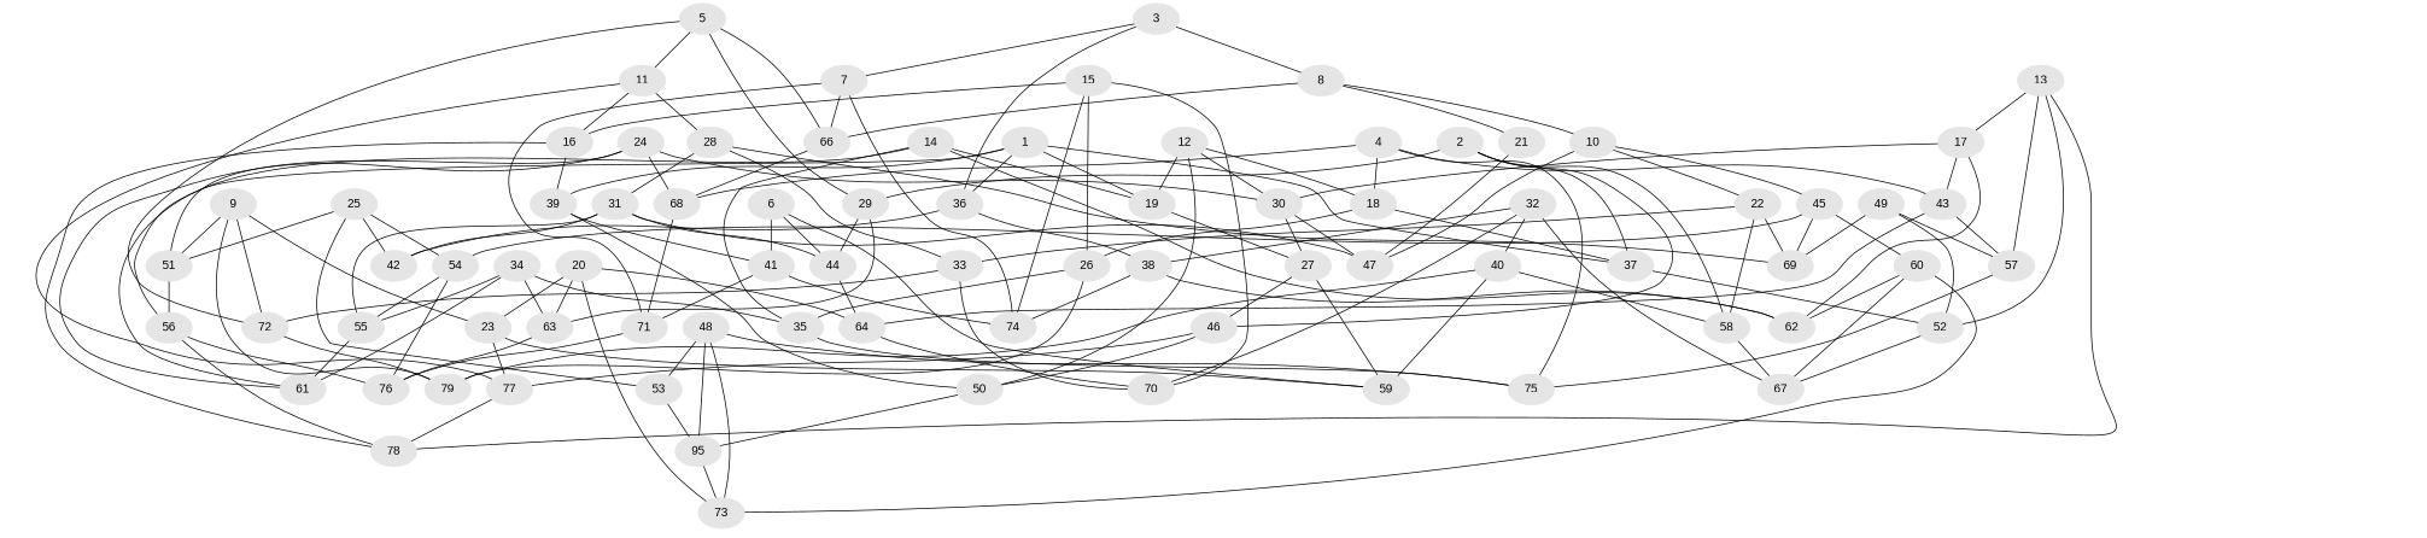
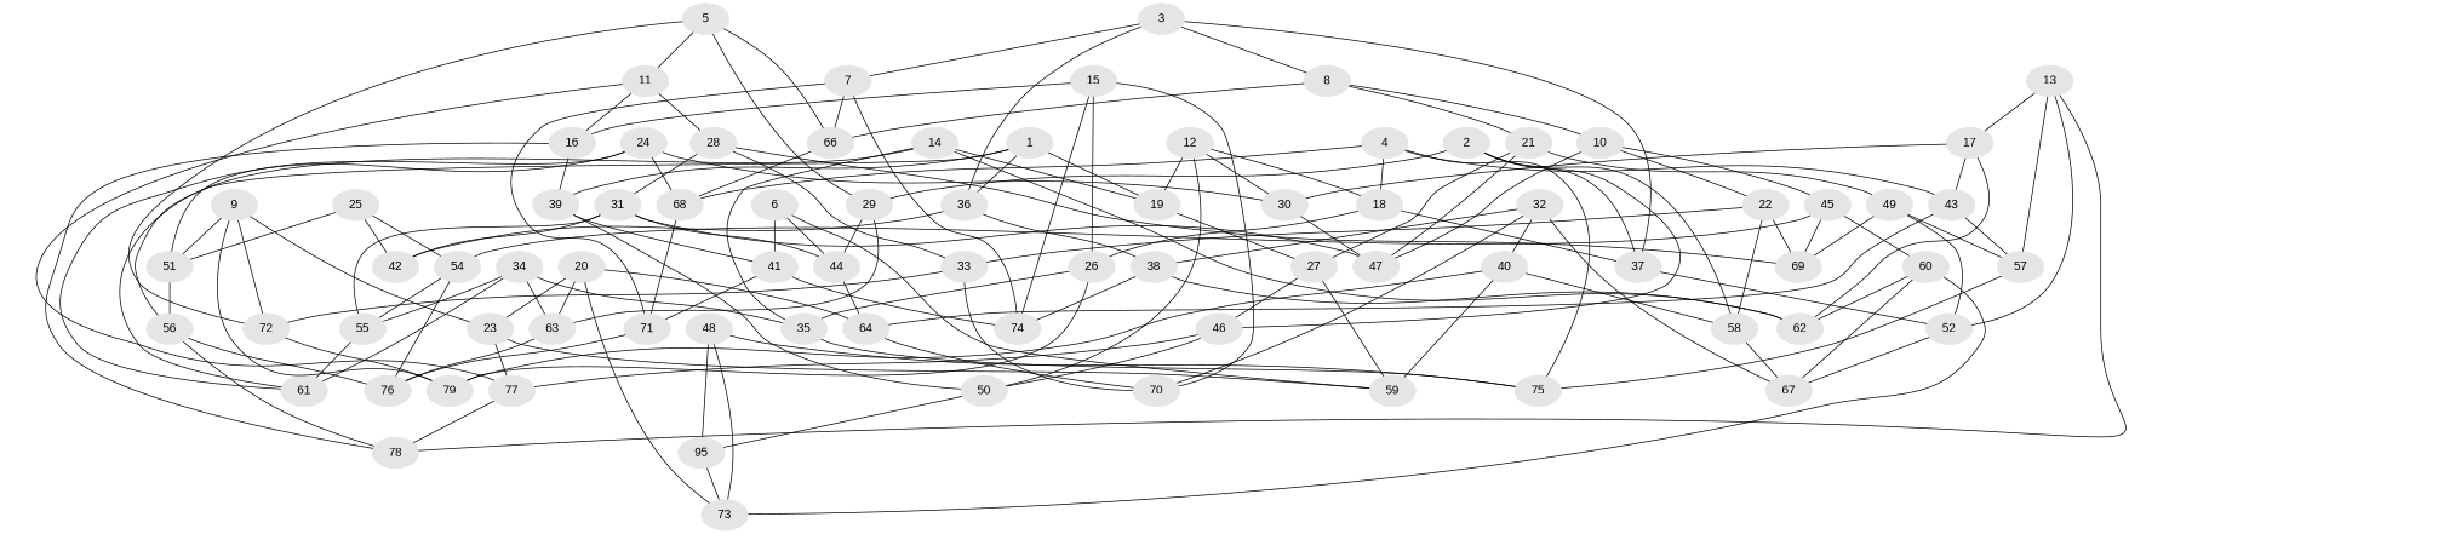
  graph {
    fontname="Liberation Sans"
    node [color=gray90 fontname="Liberation Sans" style=filled]
    edge [fontname="Liberation Sans"]
    1
    19
    36
    39
    61
    27
    42
    38
    41
    50
    2
    29
    37
    46
    58
    44
    63
    52
    77
    67
    3
    7
    8
    66
    71
    74
    10
    21
    4
    18
    43
    68
    75
    26
    57
    64
    5
    11
    72
    16
    28
    79
    6
    59
    n45 [label=95]
-   53
    76
    22
    45
    47
    49
    9
    23
    51
    56
    33
    69
    54
    60
    78
    31
    12
    30
    13
    17
    62
    14
    35
    15
    70
    20
    73
    24
    25
    55
    32
    40
    34
    48
    1 -- 19
    1 -- 36
    1 -- 39
    1 -- 61
    19 -- 27
    36 -- 42
    36 -- 38
    39 -- 41
    39 -- 50
    27 -- 46
    27 -- 59
    38 -- 74
    38 -- 62
    41 -- 71
    41 -- 74
    50 -- n45
    2 -- 29
    2 -- 37
    2 -- 46
    2 -- 58
    29 -- 44
    29 -- 63
    37 -- 52
    46 -- 50
    46 -- 77
    58 -- 67
    44 -- 64
    63 -- 76
    52 -- 67
    77 -- 78
    3 -- 36
-   1 -- 37
+   3 -- 37
    3 -- 7
    3 -- 8
    7 -- 66
    7 -- 71
    7 -- 74
    8 -- 66
    8 -- 10
    8 -- 21
    66 -- 68
    71 -- 76
    10 -- 22
    10 -- 45
    10 -- 47
-   30 -- 27
+   21 -- 27
    21 -- 47
+   21 -- 49
    4 -- 18
    4 -- 43
    4 -- 68
    4 -- 75
    18 -- 37
    18 -- 26
    43 -- 57
    43 -- 64
    68 -- 71
    26 -- 79
    26 -- 35
    57 -- 75
    64 -- 70
    5 -- 29
    5 -- 66
    5 -- 11
    5 -- 72
    11 -- 77
    11 -- 16
    11 -- 28
    72 -- 79
    16 -- 39
    16 -- 78
    28 -- 33
    28 -- 69
    28 -- 31
    6 -- 41
    6 -- 44
    6 -- 59
    n45 -- 73
-   53 -- n45
    22 -- 58
    22 -- 33
    22 -- 69
    45 -- 69
    45 -- 54
    45 -- 60
    49 -- 52
    49 -- 57
    49 -- 69
    9 -- 72
    9 -- 79
    9 -- 23
    9 -- 51
    23 -- 77
    23 -- 59
    51 -- 56
    56 -- 76
    56 -- 78
    33 -- 72
    33 -- 70
    54 -- 76
    54 -- 55
    60 -- 67
    60 -- 62
    60 -- 73
    31 -- 42
    31 -- 44
    31 -- 47
    31 -- 55
    12 -- 19
    12 -- 50
    12 -- 18
    12 -- 30
    30 -- 47
    13 -- 52
    13 -- 57
    13 -- 78
    13 -- 17
    17 -- 43
    17 -- 30
    17 -- 62
    14 -- 19
    14 -- 56
    14 -- 62
    14 -- 35
    35 -- 75
    15 -- 74
    15 -- 26
    15 -- 16
    15 -- 70
    20 -- 63
    20 -- 64
    20 -- 23
    20 -- 73
    24 -- 61
    24 -- 68
    24 -- 51
    24 -- 30
    25 -- 42
-   25 -- 53
    25 -- 51
    25 -- 54
    55 -- 61
    32 -- 38
    32 -- 67
    32 -- 70
    32 -- 40
    40 -- 58
    40 -- 79
    40 -- 59
    34 -- 61
    34 -- 63
    34 -- 35
    34 -- 55
    48 -- 75
    48 -- n45
-   48 -- 53
    48 -- 73
  }
